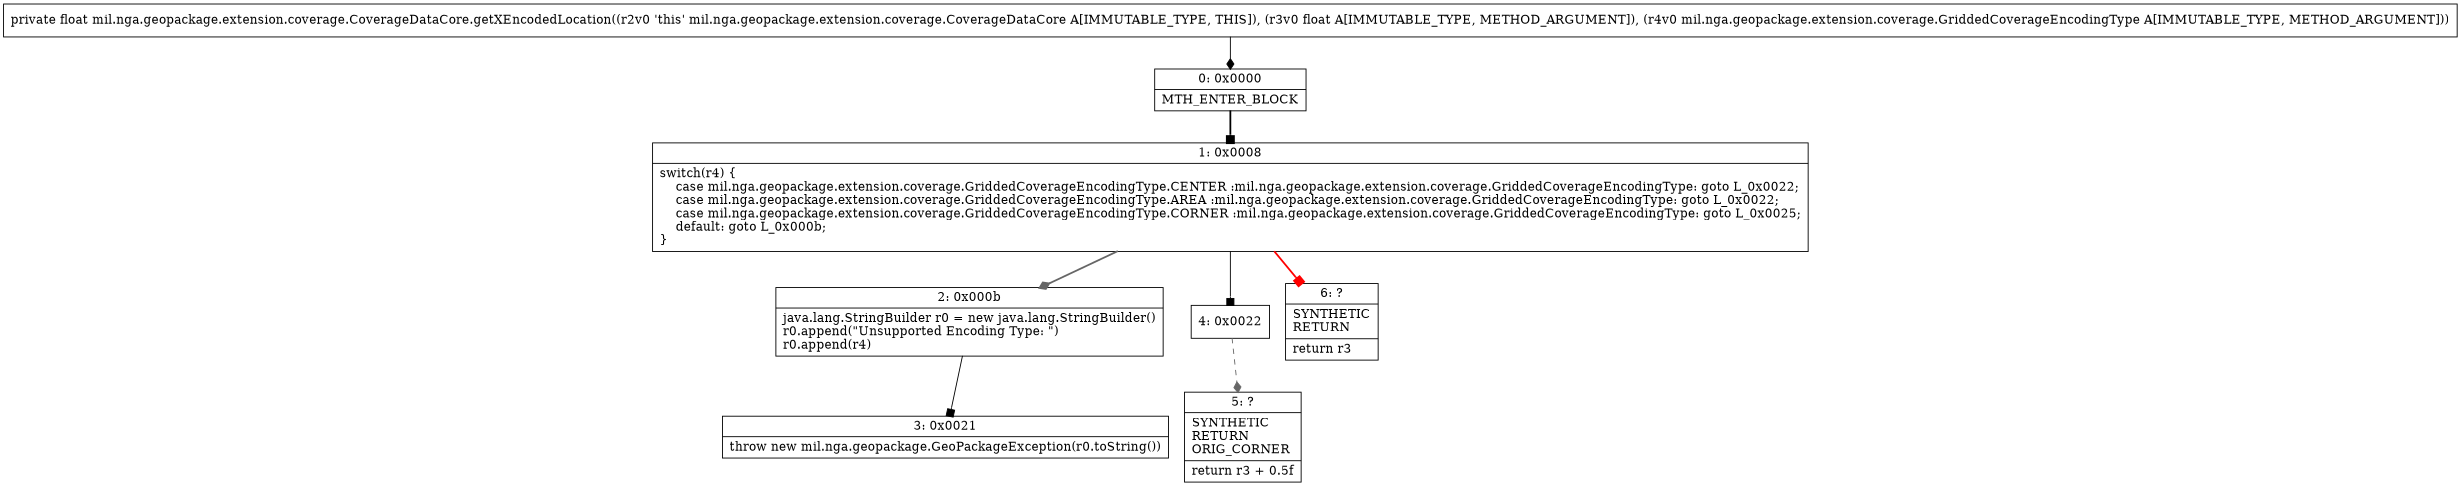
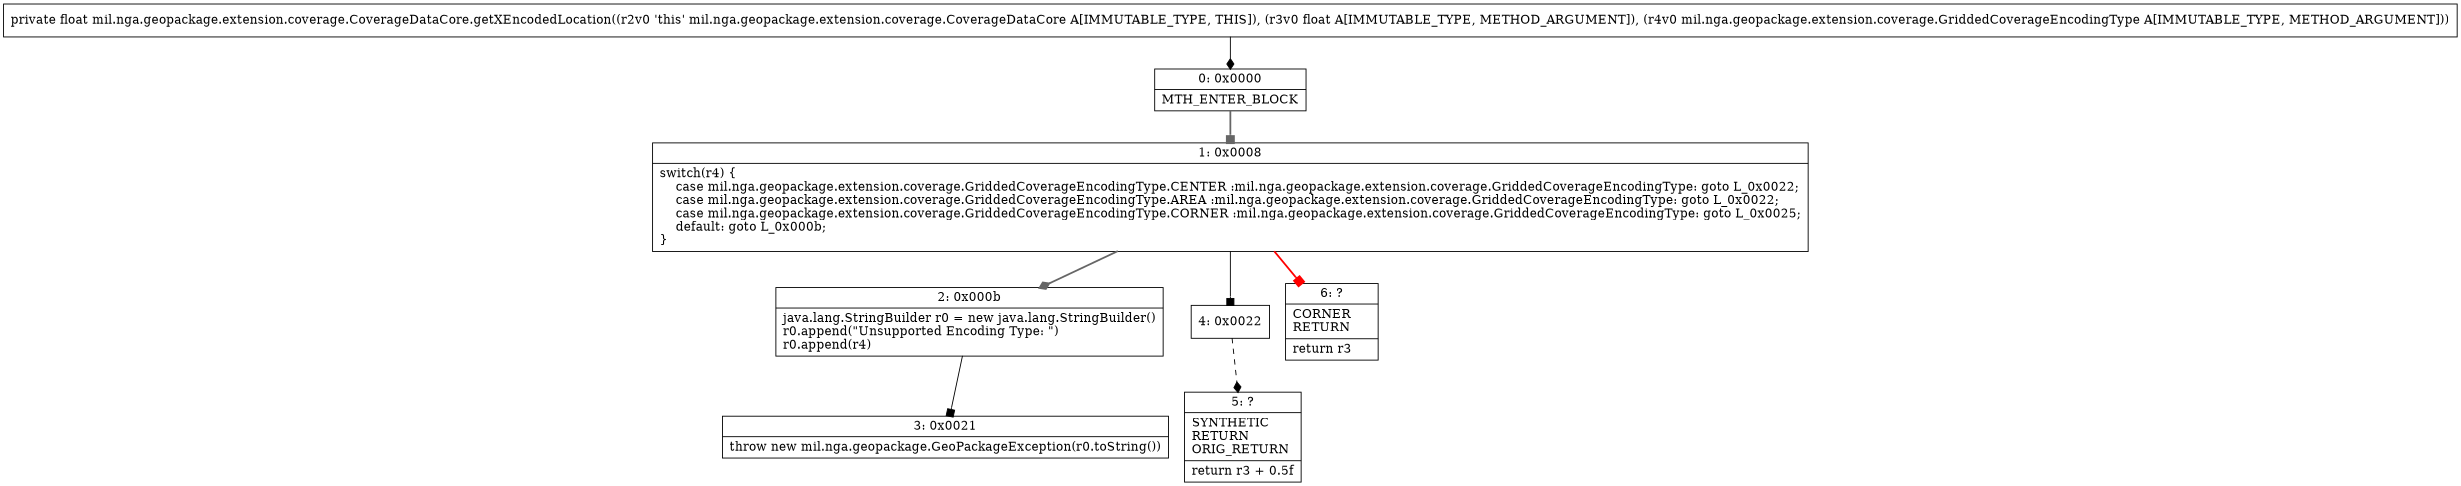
  digraph {
    node [shape=record]
    edge [arrowhead=box color=black style=bold]
    n1 [label="{0\:\ 0x0000|MTH_ENTER_BLOCK\l}"]
    n2 [label="{1\:\ 0x0008|switch(r4) \{\l    case mil.nga.geopackage.extension.coverage.GriddedCoverageEncodingType.CENTER :mil.nga.geopackage.extension.coverage.GriddedCoverageEncodingType: goto L_0x0022;\l    case mil.nga.geopackage.extension.coverage.GriddedCoverageEncodingType.AREA :mil.nga.geopackage.extension.coverage.GriddedCoverageEncodingType: goto L_0x0022;\l    case mil.nga.geopackage.extension.coverage.GriddedCoverageEncodingType.CORNER :mil.nga.geopackage.extension.coverage.GriddedCoverageEncodingType: goto L_0x0025;\l    default: goto L_0x000b;\l\}\l}"]
    n3 [label="{2\:\ 0x000b|java.lang.StringBuilder r0 = new java.lang.StringBuilder()\lr0.append(\"Unsupported Encoding Type: \")\lr0.append(r4)\l}"]
    n4 [label="{4\:\ 0x0022}"]
-   n5 [label="{6\:\ ?|SYNTHETIC\lRETURN\l|return r3\l}"]
+   n5 [label="{6\:\ ?|CORNER\lRETURN\l|return r3\l}"]
    n6 [label="{3\:\ 0x0021|throw new mil.nga.geopackage.GeoPackageException(r0.toString())\l}"]
-   n7 [label="{5\:\ ?|SYNTHETIC\lRETURN\lORIG_CORNER\l|return r3 + 0.5f\l}"]
+   n7 [label="{5\:\ ?|SYNTHETIC\lRETURN\lORIG_RETURN\l|return r3 + 0.5f\l}"]
    n8 [label="{private float mil.nga.geopackage.extension.coverage.CoverageDataCore.getXEncodedLocation((r2v0 'this' mil.nga.geopackage.extension.coverage.CoverageDataCore A[IMMUTABLE_TYPE, THIS]), (r3v0 float A[IMMUTABLE_TYPE, METHOD_ARGUMENT]), (r4v0 mil.nga.geopackage.extension.coverage.GriddedCoverageEncodingType A[IMMUTABLE_TYPE, METHOD_ARGUMENT])) }"]
-   n1 -> n2
+   n1 -> n2 [color=gray40]
    n2 -> n3 [arrowhead=diamond color=gray40]
    n2 -> n4 [style=solid]
    n2 -> n5 [color=red]
    n3 -> n6 [style=solid]
-   n4 -> n7 [arrowhead=diamond color=gray40 style=dashed]
+   n4 -> n7 [arrowhead=diamond style=dashed]
    n8 -> n1 [arrowhead=diamond style=solid]
  }
